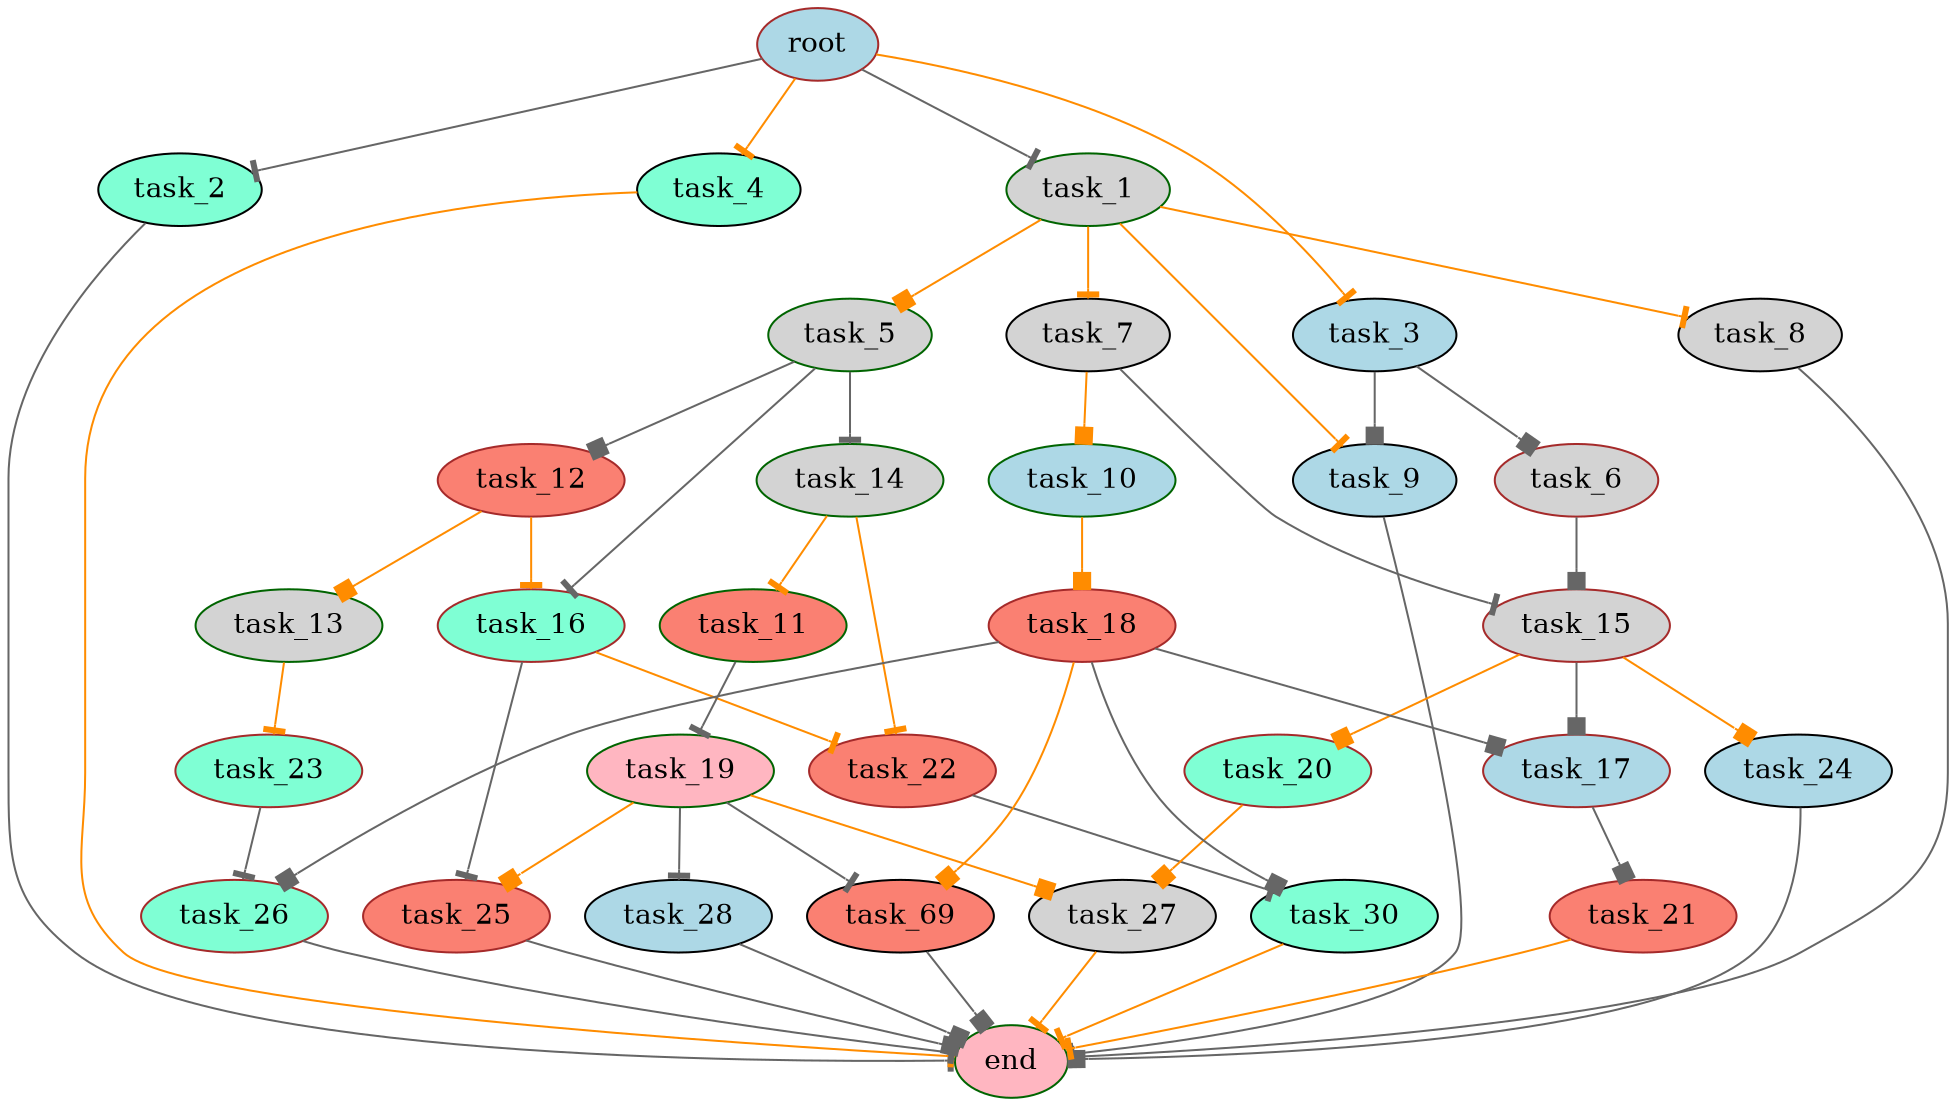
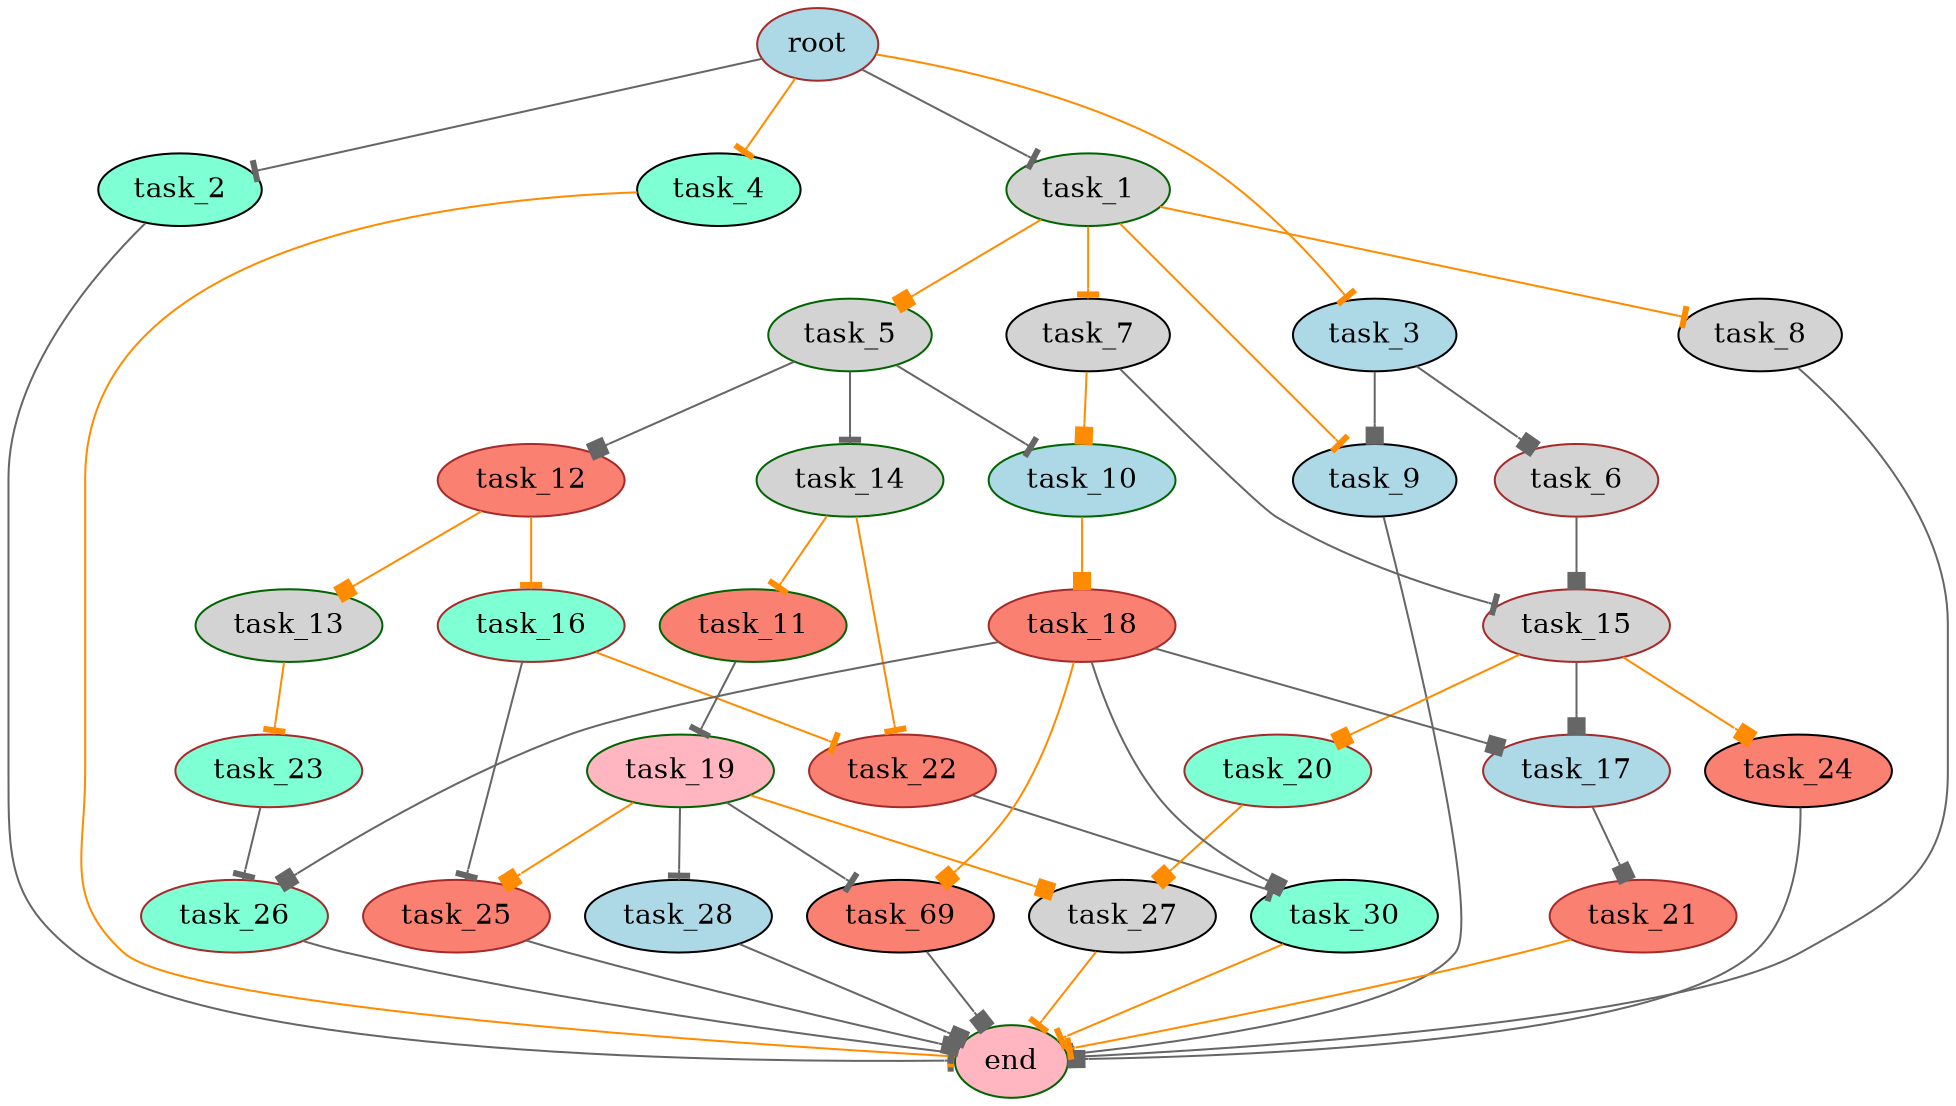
  digraph {
    node [color=brown fillcolor=lightgrey style=filled]
    edge [arrowhead=tee color=gray40]
    root [fillcolor=lightblue]
    task_1 [color=darkgreen]
    task_2 [color=black fillcolor=aquamarine]
    task_3 [color=black fillcolor=lightblue]
    task_4 [color=black fillcolor=aquamarine]
    task_5 [color=darkgreen]
    task_7 [color=black]
    task_8 [color=black]
    task_9 [color=black fillcolor=lightblue]
    end [color=darkgreen fillcolor=lightpink]
    task_6
    task_12 [fillcolor=salmon]
    task_14 [color=darkgreen]
    task_16 [fillcolor=aquamarine]
    task_15
    task_10 [color=darkgreen fillcolor=lightblue]
    task_11 [color=darkgreen fillcolor=salmon]
    task_19 [color=darkgreen fillcolor=lightpink]
    task_13 [color=darkgreen]
    task_22 [fillcolor=salmon]
    task_25 [fillcolor=salmon]
    task_20 [fillcolor=aquamarine]
    task_17 [fillcolor=lightblue]
-   task_24 [color=black fillcolor=lightblue]
+   task_24 [color=black fillcolor=salmon]
    task_18 [fillcolor=salmon]
    task_26 [fillcolor=aquamarine]
    n27 [color=black fillcolor=salmon label=task_69]
    task_30 [color=black fillcolor=aquamarine]
    task_27 [color=black]
    task_28 [color=black fillcolor=lightblue]
    task_23 [fillcolor=aquamarine]
    task_21 [fillcolor=salmon]
    root -> task_1
    root -> task_2
    root -> task_3 [color=darkorange]
    root -> task_4 [color=darkorange]
    task_1 -> task_5 [arrowhead=box color=darkorange]
    task_1 -> task_7 [color=darkorange]
    task_1 -> task_8 [color=darkorange]
    task_1 -> task_9 [color=darkorange]
    task_2 -> end
    task_3 -> task_9 [arrowhead=box]
    task_3 -> task_6 [arrowhead=box]
    task_4 -> end [color=darkorange]
    task_5 -> task_12 [arrowhead=box]
    task_5 -> task_14
-   task_5 -> task_16
+   task_5 -> task_10
    task_7 -> task_15
    task_7 -> task_10 [arrowhead=box color=darkorange]
    task_8 -> end
    task_9 -> end
    task_6 -> task_15 [arrowhead=box]
    task_12 -> task_16 [color=darkorange]
    task_12 -> task_13 [arrowhead=box color=darkorange]
    task_14 -> task_11 [color=darkorange]
    task_14 -> task_22 [color=darkorange]
    task_16 -> task_22 [color=darkorange]
    task_16 -> task_25
    task_15 -> task_20 [arrowhead=box color=darkorange]
    task_15 -> task_17 [arrowhead=box]
    task_15 -> task_24 [arrowhead=box color=darkorange]
    task_10 -> task_18 [arrowhead=box color=darkorange]
    task_11 -> task_19
    task_19 -> task_25 [arrowhead=box color=darkorange]
    task_19 -> n27
    task_19 -> task_27 [arrowhead=box color=darkorange]
    task_19 -> task_28
    task_13 -> task_23 [color=darkorange]
    task_22 -> task_30
    task_25 -> end [arrowhead=box]
    task_20 -> task_27 [arrowhead=box color=darkorange]
    task_17 -> task_21 [arrowhead=box]
    task_24 -> end [arrowhead=box]
    task_18 -> task_17 [arrowhead=box]
    task_18 -> task_26 [arrowhead=box]
    task_18 -> n27 [arrowhead=box color=darkorange]
    task_18 -> task_30 [arrowhead=box]
    task_26 -> end
    n27 -> end [arrowhead=box]
    task_30 -> end [color=darkorange]
    task_27 -> end [color=darkorange]
    task_28 -> end [arrowhead=box]
    task_23 -> task_26
    task_21 -> end [color=darkorange]
  }
